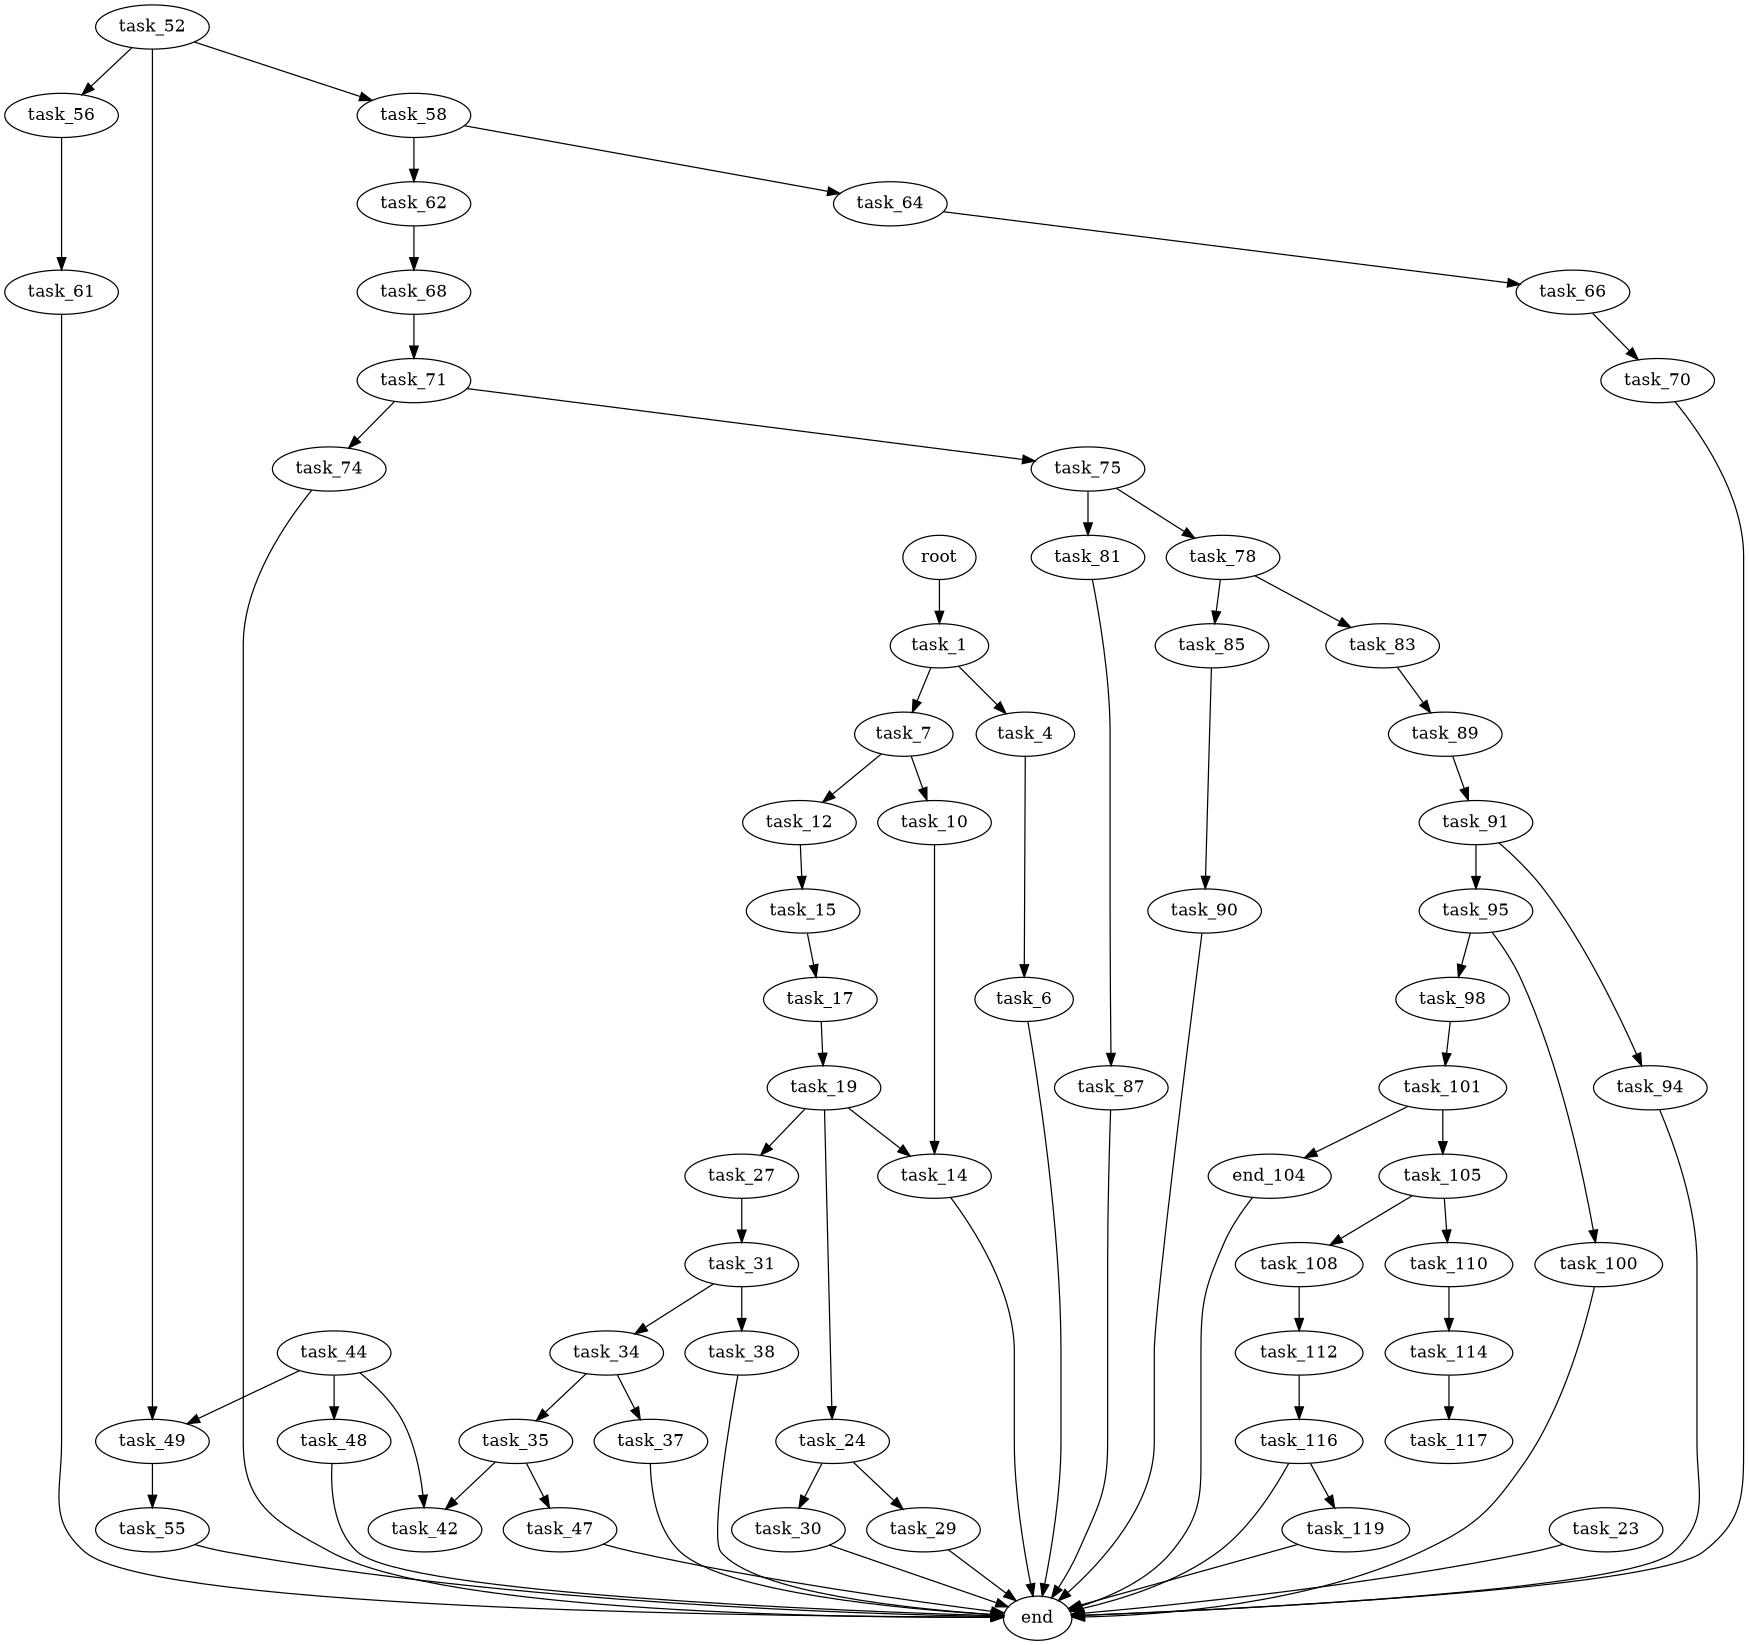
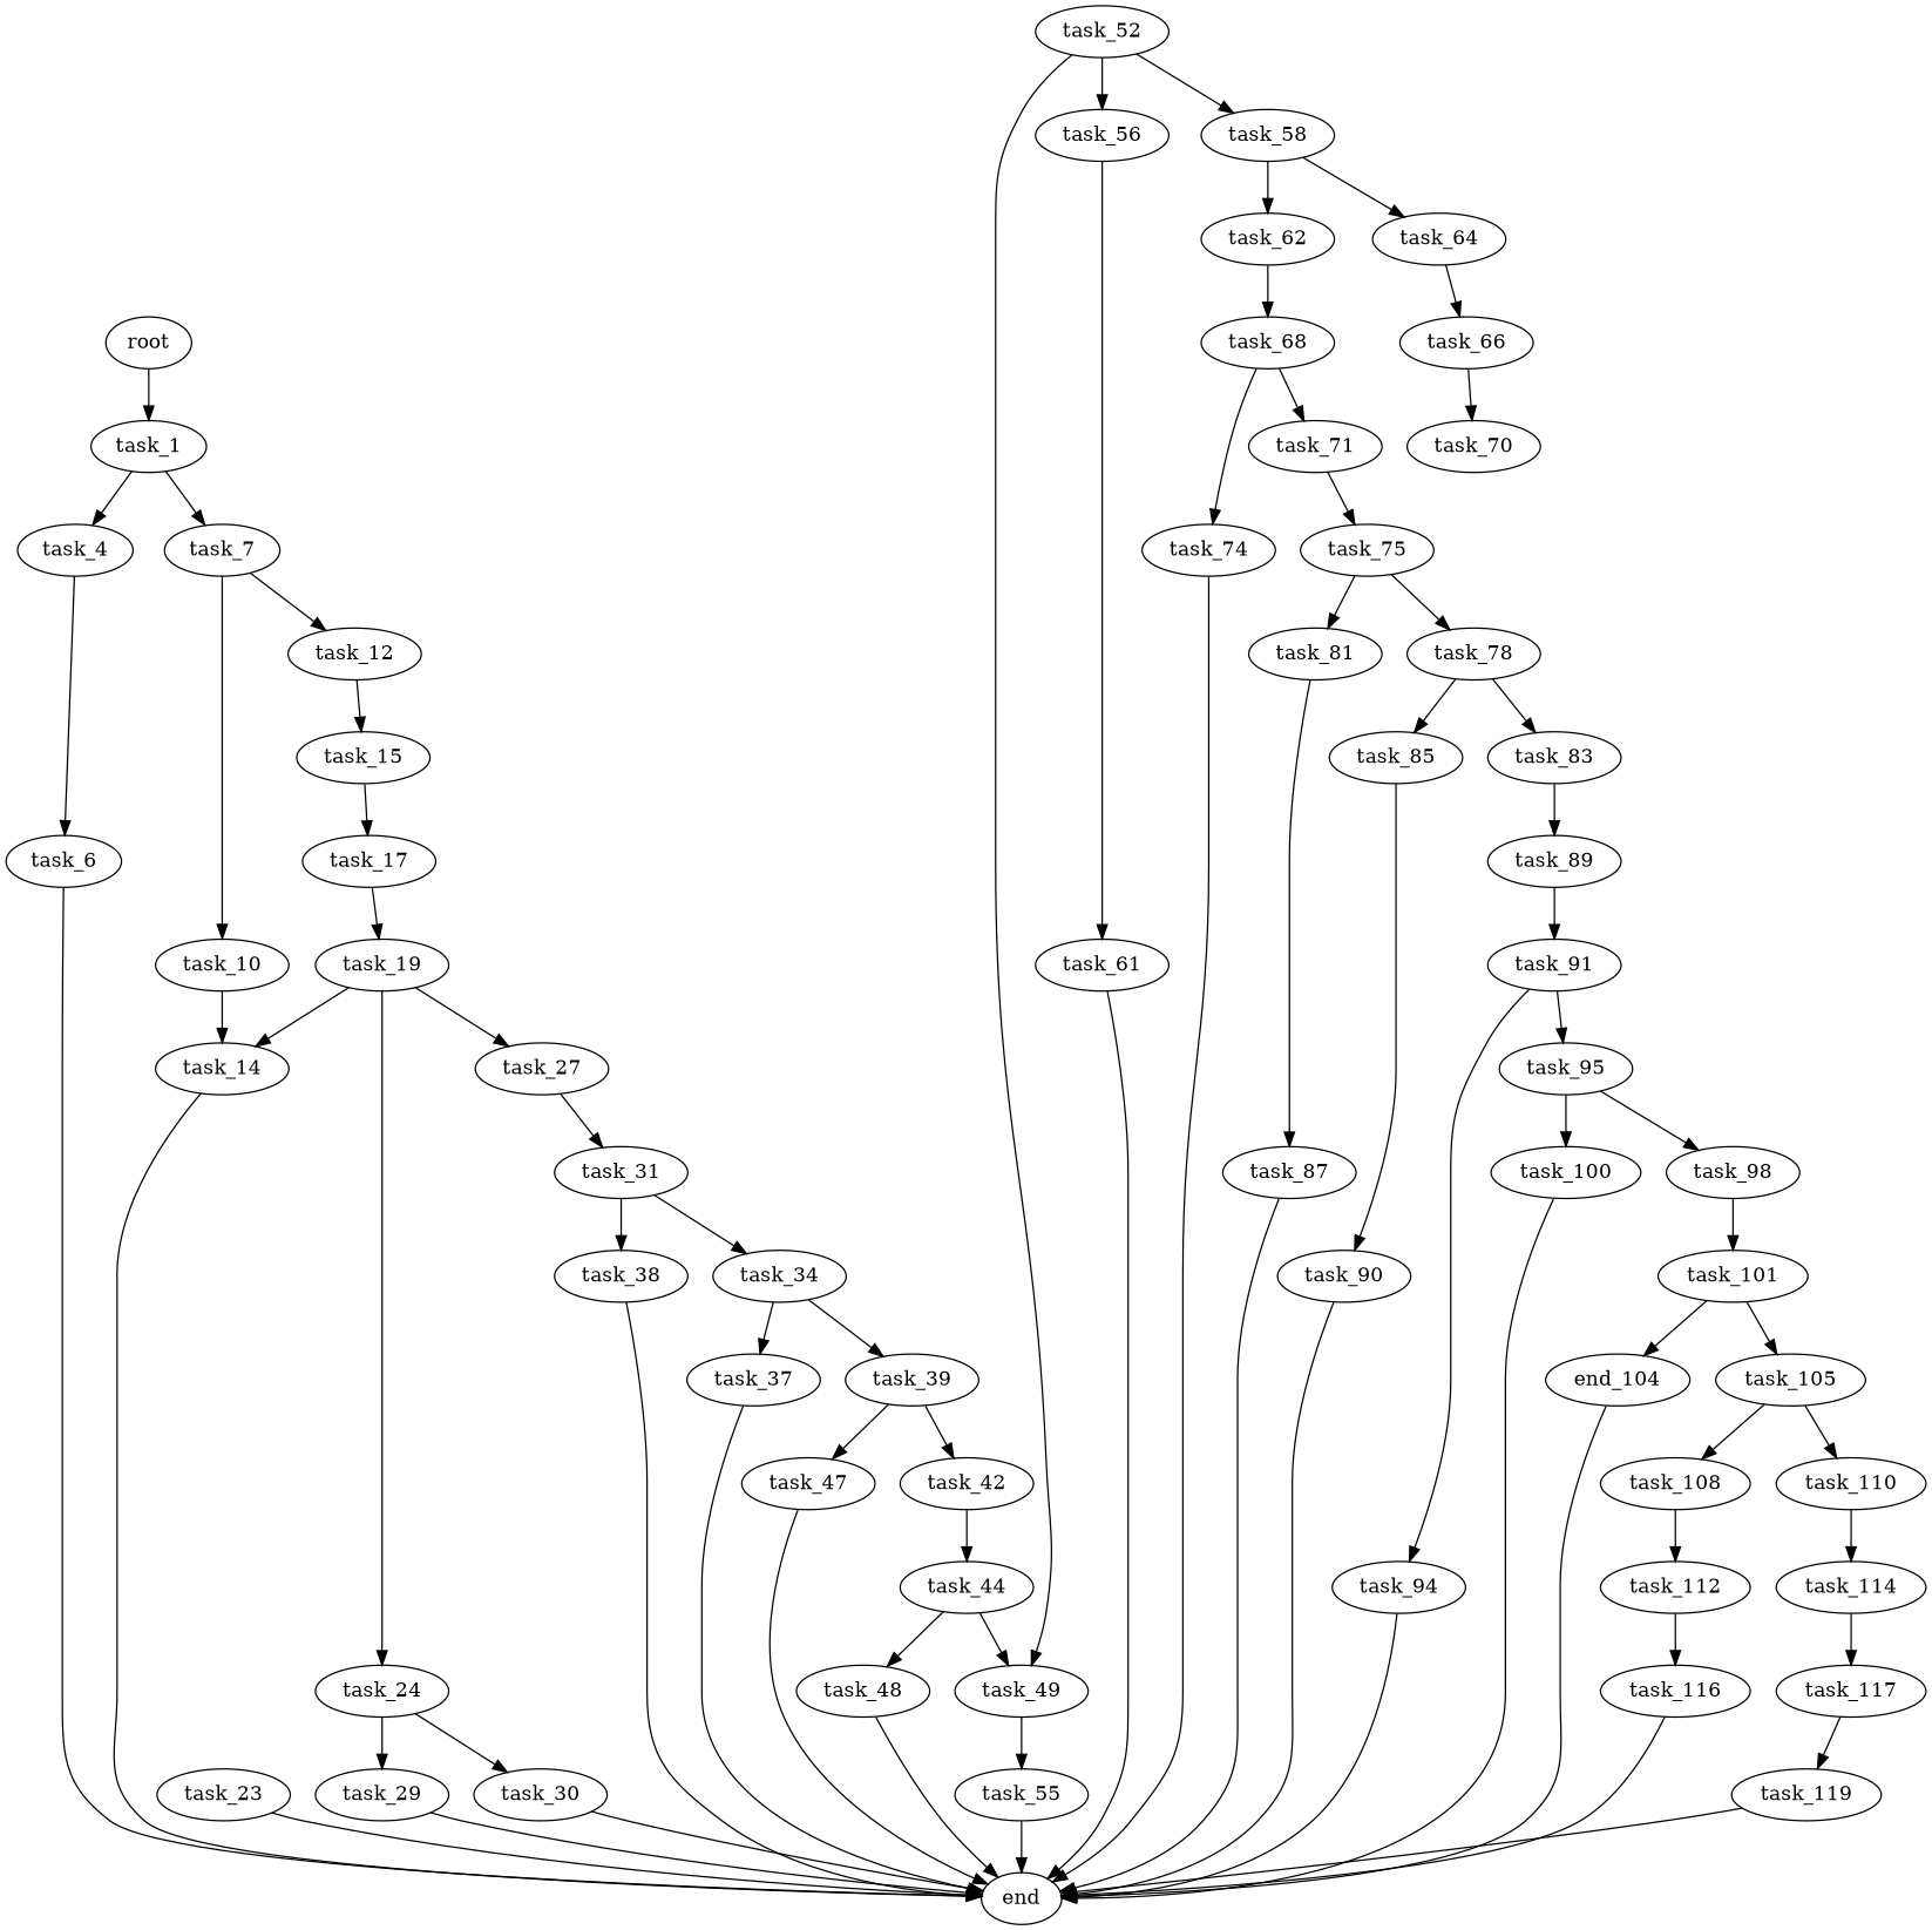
  digraph {
    root
    task_1
    task_4
    task_7
    task_6
    task_10
    task_12
    end
    task_14
    task_15
    task_17
    task_19
    task_24
    task_27
    task_23
    task_29
    task_30
    task_31
    task_34
    task_38
    task_37
-   task_39 [label=task_35]
+   task_39
    task_42
    task_47
    task_44
    task_48
    task_49
    task_55
    task_52
    task_56
    task_58
    task_61
    task_62
    task_64
    task_68
    task_66
    task_71
    task_70
    task_74
    task_75
    task_78
    task_81
    task_83
    task_85
    task_87
    n46 [label=task_89]
    task_90
    task_91
    task_94
    task_95
    task_98
    task_100
    task_101
    n54 [label=end_104]
    task_105
    task_108
    task_110
    task_112
    task_114
    task_116
    task_117
    task_119
    root -> task_1
    task_1 -> task_4
    task_1 -> task_7
    task_4 -> task_6
    task_7 -> task_10
    task_7 -> task_12
    task_6 -> end
    task_10 -> task_14
    task_12 -> task_15
    task_14 -> end
    task_15 -> task_17
    task_17 -> task_19
    task_19 -> task_14
    task_19 -> task_24
    task_19 -> task_27
    task_24 -> task_29
    task_24 -> task_30
    task_27 -> task_31
    task_23 -> end
    task_29 -> end
    task_30 -> end
    task_31 -> task_34
    task_31 -> task_38
    task_34 -> task_37
    task_34 -> task_39
    task_38 -> end
    task_37 -> end
    task_39 -> task_42
    task_39 -> task_47
-   task_44 -> task_42
+   task_42 -> task_44
    task_47 -> end
    task_44 -> task_48
    task_44 -> task_49
    task_48 -> end
    task_49 -> task_55
    task_55 -> end
    task_52 -> task_49
    task_52 -> task_56
    task_52 -> task_58
    task_56 -> task_61
    task_58 -> task_62
    task_58 -> task_64
    task_61 -> end
    task_62 -> task_68
    task_64 -> task_66
    task_68 -> task_71
    task_66 -> task_70
-   task_71 -> task_74
+   task_68 -> task_74
    task_71 -> task_75
-   task_70 -> end
    task_74 -> end
    task_75 -> task_78
    task_75 -> task_81
    task_78 -> task_83
    task_78 -> task_85
    task_81 -> task_87
    task_83 -> n46
    task_85 -> task_90
    task_87 -> end
    n46 -> task_91
    task_90 -> end
    task_91 -> task_94
    task_91 -> task_95
    task_94 -> end
    task_95 -> task_98
    task_95 -> task_100
    task_98 -> task_101
    task_100 -> end
    task_101 -> n54
    task_101 -> task_105
    n54 -> end
    task_105 -> task_108
    task_105 -> task_110
    task_108 -> task_112
    task_110 -> task_114
    task_112 -> task_116
    task_114 -> task_117
    task_116 -> end
-   task_116 -> task_119
+   task_117 -> task_119
    task_119 -> end
  }
